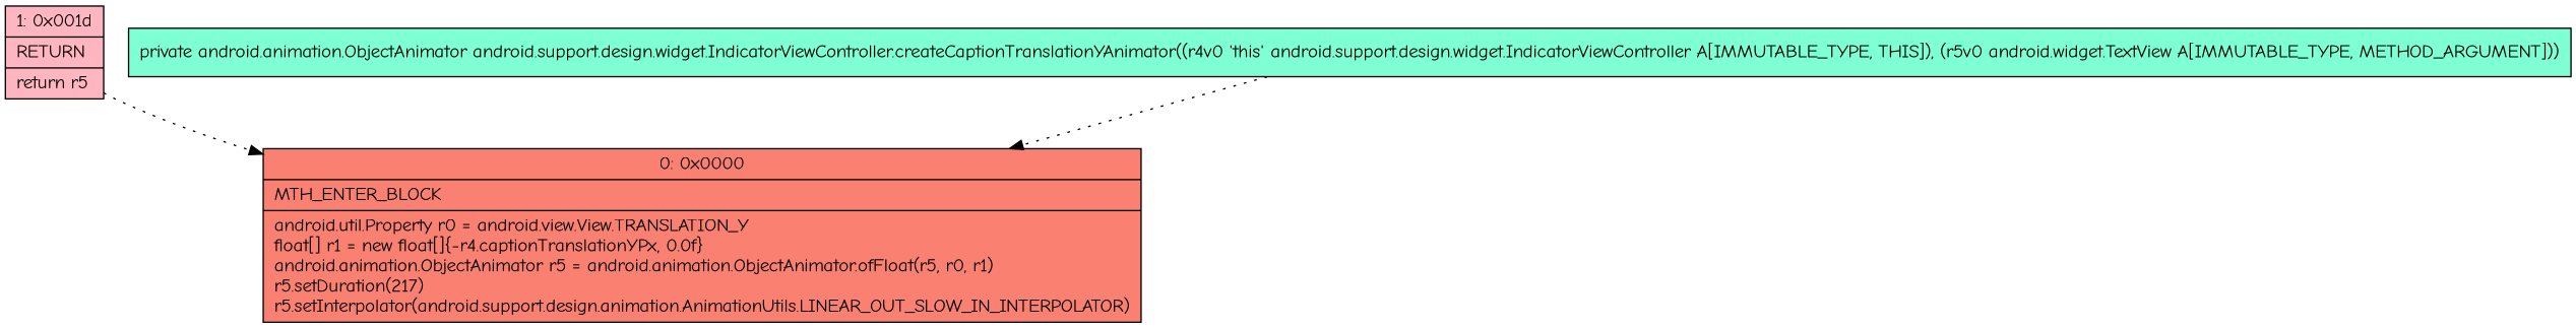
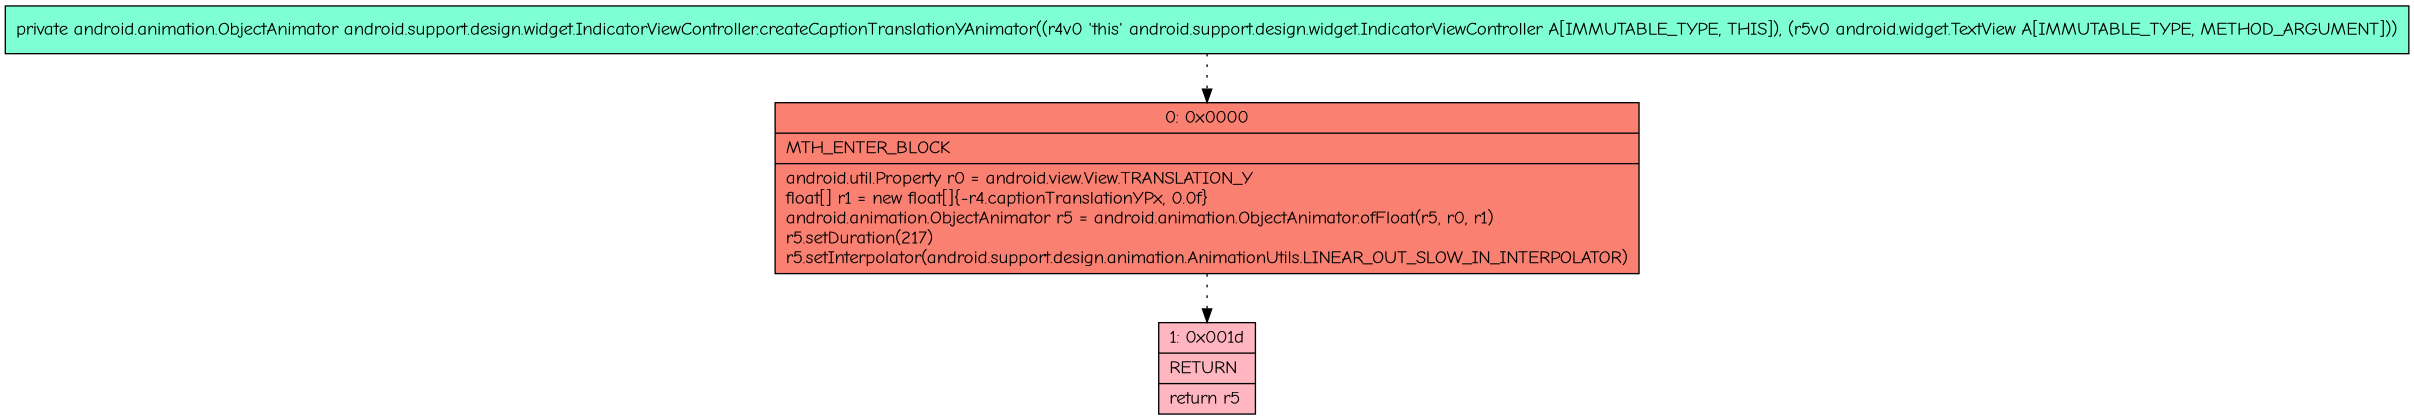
  digraph {
    fontname="Comic Neue"
    node [shape=record style=filled fontname="Comic Neue"]
    edge [style=dotted fontname="Comic Neue"]
    n1 [label="{0\:\ 0x0000|MTH_ENTER_BLOCK\l|android.util.Property r0 = android.view.View.TRANSLATION_Y\lfloat[] r1 = new float[]\{\-r4.captionTranslationYPx, 0.0f\}\landroid.animation.ObjectAnimator r5 = android.animation.ObjectAnimator.ofFloat(r5, r0, r1)\lr5.setDuration(217)\lr5.setInterpolator(android.support.design.animation.AnimationUtils.LINEAR_OUT_SLOW_IN_INTERPOLATOR)\l}" fillcolor=salmon]
    n2 [label="{1\:\ 0x001d|RETURN\l|return r5\l}" fillcolor=lightpink]
    n3 [label="{private android.animation.ObjectAnimator android.support.design.widget.IndicatorViewController.createCaptionTranslationYAnimator((r4v0 'this' android.support.design.widget.IndicatorViewController A[IMMUTABLE_TYPE, THIS]), (r5v0 android.widget.TextView A[IMMUTABLE_TYPE, METHOD_ARGUMENT])) }" fillcolor=aquamarine]
-   n2 -> n1
+   n1 -> n2
    n3 -> n1
  }
